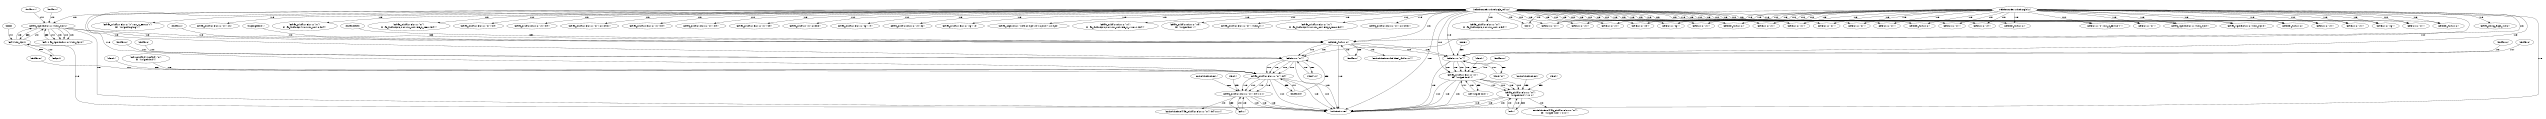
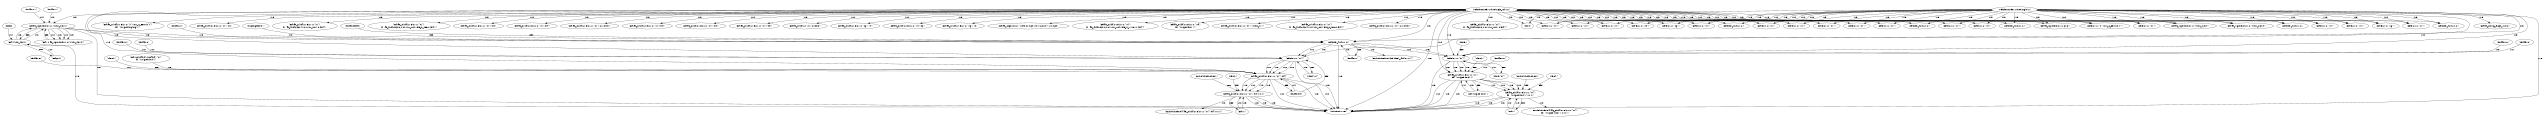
  digraph {
    fontname="Patrick Hand"
    node [fontname="Patrick Hand"]
    edge [fontname="Patrick Hand"]
    n1 [label="(Call,check_fmt(ms, m))"]
    n2 [label="(Call,F(ms, m, \"%s\"))"]
    n3 [label="(Call,F(ms, m, \"%u\"))"]
    n4 [label="(ControlStructure,switch (check_fmt(ms, m)))"]
    n5 [label="(MethodReturn,RET)"]
    n6 [label="(Identifier,m)"]
    n7 [label="(Call,file_printf(ms, F(ms, m, \"%s\"), buf))"]
    n8 [label="(Literal,\"%s\")"]
    n9 [label="(Call,file_printf(ms, F(ms, m, \"%u\"),\n\t\t\t    (unsigned short) v))"]
    n10 [label="(Literal,\"%u\")"]
    n11 [label="(Call,file_signextend(ms, m, (uint64_t)p->h))"]
    n12 [label="(Call,(uint64_t)p->h)"]
    n13 [label="(Call,v = file_signextend(ms, m, (uint64_t)p->h))"]
    n14 [label="(Call,p->h)"]
    n15 [label="(MethodParameterIn,struct magic_set *ms)"]
    n16 [label="(Call,file_printf(ms, F(ms, m, \"%s\"),\n\t\t    file_fmttime(p->q + m->num_mask, 0, tbuf)))"]
    n17 [label="(Call,F(ms, m, \"%s\"))"]
    n18 [label="(Call,file_printf(ms, F(ms, m, \"%\" INT64_T_FORMAT \"u\"),\n\t\t\t    (unsigned long long) v))"]
    n19 [label="(Call,file_printf(ms, F(ms, m, \"%s\"), str))"]
    n20 [label="(Call,F(ms, m, \"%s\"))"]
    n21 [label="(Call,check_fmt(ms, m))"]
    n22 [label="(Call,file_printf(ms, F(ms, m, \"%s\"),\n\t\t    file_fmttime(p->l + m->num_mask, 0, tbuf)))"]
    n23 [label="(Call,file_printf(ms, F(ms, m, \"%s\"),\n\t\t    file_fmttime(p->q + m->num_mask, FILE_T_LOCAL, tbuf)))"]
    n24 [label="(Call,F(ms, m, \"%s\"))"]
    n25 [label="(Call,file_printf(ms, F(ms, m, \"%s\"), buf))"]
    n26 [label="(Call,F(ms, m, \"%d\"))"]
    n27 [label="(Call,file_printf(ms, F(ms, m, \"%s\"), buf))"]
    n28 [label="(Call,F(ms, m, \"%s\"))"]
    n29 [label="(Call,file_printf(ms, F(ms, m, \"%s\"), m->value.s))"]
    n30 [label="(Call,file_printf(ms, F(ms, m, \"%s\"), buf))"]
    n31 [label="(Call,F(ms, m, \"%s\"))"]
    n32 [label="(Call,F(ms, m, \"%u\"))"]
    n33 [label="(Call,file_signextend(ms, m, (uint64_t)p->l))"]
    n34 [label="(Call,check_fmt(ms, m))"]
    n35 [label="(Call,F(ms, m, \"%s\"))"]
    n36 [label="(Call,file_printf(ms, F(ms, m, \"%s\"), buf))"]
    n37 [label="(Call,F(ms, m, \"%g\"))"]
    n38 [label="(Call,file_printf(ms, F(ms, m, \"%s\"), buf))"]
    n39 [label="(Call,check_fmt(ms, m))"]
    n40 [label="(Call,file_printf(ms, \"%s\", m->desc))"]
    n41 [label="(Call,file_printf(ms, F(ms, m, \"%g\"), vf))"]
    n42 [label="(Call,F(ms, m, \"%s\"))"]
    n43 [label="(Call,check_fmt(ms, m))"]
    n44 [label="(Call,file_printf(ms, F(ms, m, \"%s\"), cp))"]
    n45 [label="(Call,F(ms, m, \"%\" INT64_T_FORMAT \"u\"))"]
    n46 [label="(Call,file_printf(ms, F(ms, m, \"%g\"), vd))"]
    n47 [label="(Call,F(ms, m, \"%s\"))"]
    n48 [label="(Call,file_signextend(ms, m, (uint64_t)p->b))"]
    n49 [label="(Call,F(ms, m, \"%s\"))"]
    n50 [label="(Call,F(ms, m, \"%s\"))"]
    n51 [label="(Call,F(ms, m, \"%g\"))"]
    n52 [label="(Call,file_magerror(ms, \"invalid m->type (%d) in mprint()\", m->type))"]
    n53 [label="(Call,F(ms, m, \"%s\"))"]
    n54 [label="(Call,check_fmt(ms, m))"]
    n55 [label="(Call,file_printf(ms, F(ms, m, \"%s\"),\n\t\t    file_fmttime(p->q + m->num_mask, FILE_T_WINDOWS, tbuf)))"]
    n56 [label="(Call,F(ms, m, \"%s\"))"]
    n57 [label="(Call,file_printf(ms, F(ms, m, \"%d\"),\n\t\t\t    (unsigned char) v))"]
    n58 [label="(Call,file_printf(ms, F(ms, m, \"%u\"), (uint32_t) v))"]
    n59 [label="(Call,F(ms, m, \"%s\"))"]
    n60 [label="(Call,F(ms, m, \"%s\"))"]
+   n61 [label="(Call,file_signextend(ms, m, p->q))"]
    n62 [label="(Call,file_printf(ms, F(ms, m, \"%s\"),\n\t\t    file_fmttime(p->l + m->num_mask, FILE_T_LOCAL, tbuf)))"]
    n63 [label="(Call,file_printf(ms, F(ms, m, \"%s\"), m->value.s))"]
    1000101
    n65 [label="(Call,file_printf(ms, F(ms, m, \"%s\"), buf) == -1)"]
    n66 [label="(Identifier,buf)"]
    n67 [label="(Call,file_printf(ms, F(ms, m, \"%u\"),\n\t\t\t    (unsigned short) v) == -1)"]
    n68 [label="(Call,(unsigned short) v)"]
    n69 [label="(MethodParameterIn,struct magic *m)"]
    n70 [label="(Call,file_pstring_length_size(m))"]
    n71 [label="(Call,-1)"]
    n72 [label="(ControlStructure,if (file_printf(ms, F(ms, m, \"%s\"), buf) == -1))"]
    n73 [label="(ControlStructure,if (file_printf(ms, F(ms, m, \"%u\"),\n\t\t\t    (unsigned short) v) == -1))"]
    n74 [label="(Call,-1)"]
    n75 [label="(Literal,1)"]
    n76 [label="(Identifier,ms)"]
    n77 [label="(Identifier,m)"]
    n78 [label="(Identifier,ms)"]
    n79 [label="(Identifier,ms)"]
    n80 [label="(JumpTarget,case 1:)"]
    n81 [label="(Identifier,ms)"]
    n82 [label="(ControlStructure,break;)"]
    n83 [label="(Literal,1)"]
    n84 [label="(ControlStructure,break;)"]
    n85 [label="(Literal,1)"]
    n86 [label="(Identifier,m)"]
    n87 [label="(Call,snprintf(buf, sizeof(buf), \"%u\",\n\t\t\t    (unsigned short)v))"]
    n88 [label="(Identifier,default:)"]
    n89 [label="(Identifier,ms)"]
    n90 [label="(Identifier,m)"]
    n91 [label="(Identifier,ms)"]
    n92 [label="(Literal,1)"]
    n93 [label=1000008]
    1000257
    n1 -> n2 [label="DDG: "]
    n1 -> n2 [label="DDG: "]
    n1 -> n3 [label="DDG: "]
    n1 -> n3 [label="DDG: "]
    n1 -> n4 [label="AST: "]
    n1 -> n5 [label="DDG: "]
    n1 -> n6 [label="CFG: "]
    n2 -> n5 [label="DDG: "]
    n2 -> n7 [label="AST: "]
    n2 -> n7 [label="DDG: "]
    n2 -> n7 [label="DDG: "]
    n2 -> n7 [label="DDG: "]
    n2 -> n8 [label="CFG: "]
    n3 -> n5 [label="DDG: "]
    n3 -> n9 [label="AST: "]
    n3 -> n9 [label="DDG: "]
    n3 -> n9 [label="DDG: "]
    n3 -> n9 [label="DDG: "]
    n3 -> n10 [label="CFG: "]
    n6 -> n1 [label="AST: "]
    n7 -> n5 [label="DDG: "]
    n7 -> n5 [label="DDG: "]
    n7 -> n5 [label="DDG: "]
    n7 -> n65 [label="AST: "]
    n7 -> n65 [label="DDG: "]
    n7 -> n65 [label="DDG: "]
    n7 -> n65 [label="DDG: "]
    n7 -> n66 [label="CFG: "]
    n8 -> n2 [label="AST: "]
    n9 -> n5 [label="DDG: "]
    n9 -> n5 [label="DDG: "]
    n9 -> n5 [label="DDG: "]
    n9 -> n67 [label="AST: "]
    n9 -> n67 [label="DDG: "]
    n9 -> n67 [label="DDG: "]
    n9 -> n67 [label="DDG: "]
    n9 -> n68 [label="CFG: "]
    n10 -> n3 [label="AST: "]
    n11 -> n1 [label="DDG: "]
    n11 -> n1 [label="DDG: "]
    n11 -> n5 [label="DDG: "]
    n11 -> n12 [label="CFG: "]
    n11 -> n13 [label="AST: "]
    n11 -> n13 [label="DDG: "]
    n11 -> n13 [label="DDG: "]
    n11 -> n13 [label="DDG: "]
    n12 -> n5 [label="DDG: "]
    n12 -> n11 [label="AST: "]
    n12 -> n11 [label="DDG: "]
    n12 -> n14 [label="CFG: "]
    n13 -> n11 [label="CFG: "]
    n14 -> n12 [label="AST: "]
    n15 -> n1 [label="DDG: "]
    n15 -> n2 [label="DDG: "]
    n15 -> n3 [label="DDG: "]
    n15 -> n5 [label="DDG: "]
    n15 -> n7 [label="DDG: "]
    n15 -> n9 [label="DDG: "]
    n15 -> n11 [label="DDG: "]
    n15 -> n16 [label="DDG: "]
    n15 -> n17 [label="DDG: "]
    n15 -> n18 [label="DDG: "]
    n15 -> n19 [label="DDG: "]
    n15 -> n20 [label="DDG: "]
    n15 -> n21 [label="DDG: "]
    n15 -> n22 [label="DDG: "]
    n15 -> n23 [label="DDG: "]
    n15 -> n24 [label="DDG: "]
    n15 -> n25 [label="DDG: "]
    n15 -> n26 [label="DDG: "]
    n15 -> n27 [label="DDG: "]
    n15 -> n28 [label="DDG: "]
    n15 -> n29 [label="DDG: "]
    n15 -> n30 [label="DDG: "]
    n15 -> n31 [label="DDG: "]
    n15 -> n32 [label="DDG: "]
    n15 -> n33 [label="DDG: "]
    n15 -> n34 [label="DDG: "]
    n15 -> n35 [label="DDG: "]
    n15 -> n36 [label="DDG: "]
    n15 -> n37 [label="DDG: "]
    n15 -> n38 [label="DDG: "]
    n15 -> n39 [label="DDG: "]
    n15 -> n40 [label="DDG: "]
    n15 -> n41 [label="DDG: "]
    n15 -> n42 [label="DDG: "]
    n15 -> n43 [label="DDG: "]
    n15 -> n44 [label="DDG: "]
    n15 -> n45 [label="DDG: "]
    n15 -> n46 [label="DDG: "]
    n15 -> n47 [label="DDG: "]
    n15 -> n48 [label="DDG: "]
    n15 -> n49 [label="DDG: "]
    n15 -> n50 [label="DDG: "]
    n15 -> n51 [label="DDG: "]
    n15 -> n52 [label="DDG: "]
    n15 -> n53 [label="DDG: "]
    n15 -> n54 [label="DDG: "]
    n15 -> n55 [label="DDG: "]
    n15 -> n56 [label="DDG: "]
    n15 -> n57 [label="DDG: "]
    n15 -> n58 [label="DDG: "]
    n15 -> n59 [label="DDG: "]
    n15 -> n60 [label="DDG: "]
+   n15 -> n61 [label="DDG: "]
    n15 -> n62 [label="DDG: "]
    n15 -> n63 [label="DDG: "]
    n15 -> 1000101 [label="AST: "]
    n65 -> n5 [label="DDG: "]
    n65 -> n5 [label="DDG: "]
    n65 -> n5 [label="DDG: "]
    n65 -> n71 [label="CFG: "]
    n65 -> n72 [label="AST: "]
    n66 -> n2 [label="CFG: "]
    n66 -> n7 [label="AST: "]
    n67 -> n5 [label="DDG: "]
    n67 -> n5 [label="DDG: "]
    n67 -> n5 [label="DDG: "]
    n67 -> n73 [label="AST: "]
    n67 -> n74 [label="CFG: "]
    n68 -> n9 [label="AST: "]
    n68 -> n9 [label="DDG: "]
    n69 -> n1 [label="DDG: "]
    n69 -> n2 [label="DDG: "]
    n69 -> n3 [label="DDG: "]
    n69 -> n5 [label="DDG: "]
    n69 -> n17 [label="DDG: "]
    n69 -> n20 [label="DDG: "]
    n69 -> n21 [label="DDG: "]
    n69 -> n24 [label="DDG: "]
    n69 -> n26 [label="DDG: "]
    n69 -> n28 [label="DDG: "]
    n69 -> n31 [label="DDG: "]
    n69 -> n32 [label="DDG: "]
    n69 -> n33 [label="DDG: "]
    n69 -> n34 [label="DDG: "]
    n69 -> n35 [label="DDG: "]
    n69 -> n37 [label="DDG: "]
    n69 -> n39 [label="DDG: "]
    n69 -> n42 [label="DDG: "]
    n69 -> n43 [label="DDG: "]
    n69 -> n45 [label="DDG: "]
    n69 -> n47 [label="DDG: "]
    n69 -> n48 [label="DDG: "]
    n69 -> n49 [label="DDG: "]
    n69 -> n50 [label="DDG: "]
    n69 -> n51 [label="DDG: "]
    n69 -> n53 [label="DDG: "]
    n69 -> n54 [label="DDG: "]
    n69 -> n56 [label="DDG: "]
    n69 -> n59 [label="DDG: "]
    n69 -> n60 [label="DDG: "]
+   n69 -> n61 [label="DDG: "]
    n69 -> 1000101 [label="AST: "]
    n69 -> n70 [label="DDG: "]
    n71 -> n65 [label="AST: "]
    n71 -> n65 [label="DDG: "]
    n74 -> n67 [label="AST: "]
    n74 -> n67 [label="DDG: "]
    n75 -> n9 [label="CFG: "]
    n76 -> n3 [label="AST: "]
    n77 -> n2 [label="AST: "]
    n78 -> n9 [label="AST: "]
    n79 -> n1 [label="AST: "]
    n80 -> n1 [label="CFG: "]
    n81 -> n11 [label="AST: "]
    n82 -> n65 [label="CFG: "]
    n83 -> n67 [label="CFG: "]
    n84 -> n67 [label="CFG: "]
    n85 -> n7 [label="CFG: "]
    n86 -> n11 [label="AST: "]
    n87 -> n7 [label="DDG: "]
    n88 -> n1 [label="CFG: "]
    n89 -> n7 [label="AST: "]
    n90 -> n3 [label="AST: "]
    n91 -> n2 [label="AST: "]
    n92 -> n65 [label="CFG: "]
    n93 -> n12 [label="AST: "]
    1000257 -> n3 [label="CFG: "]
  }
